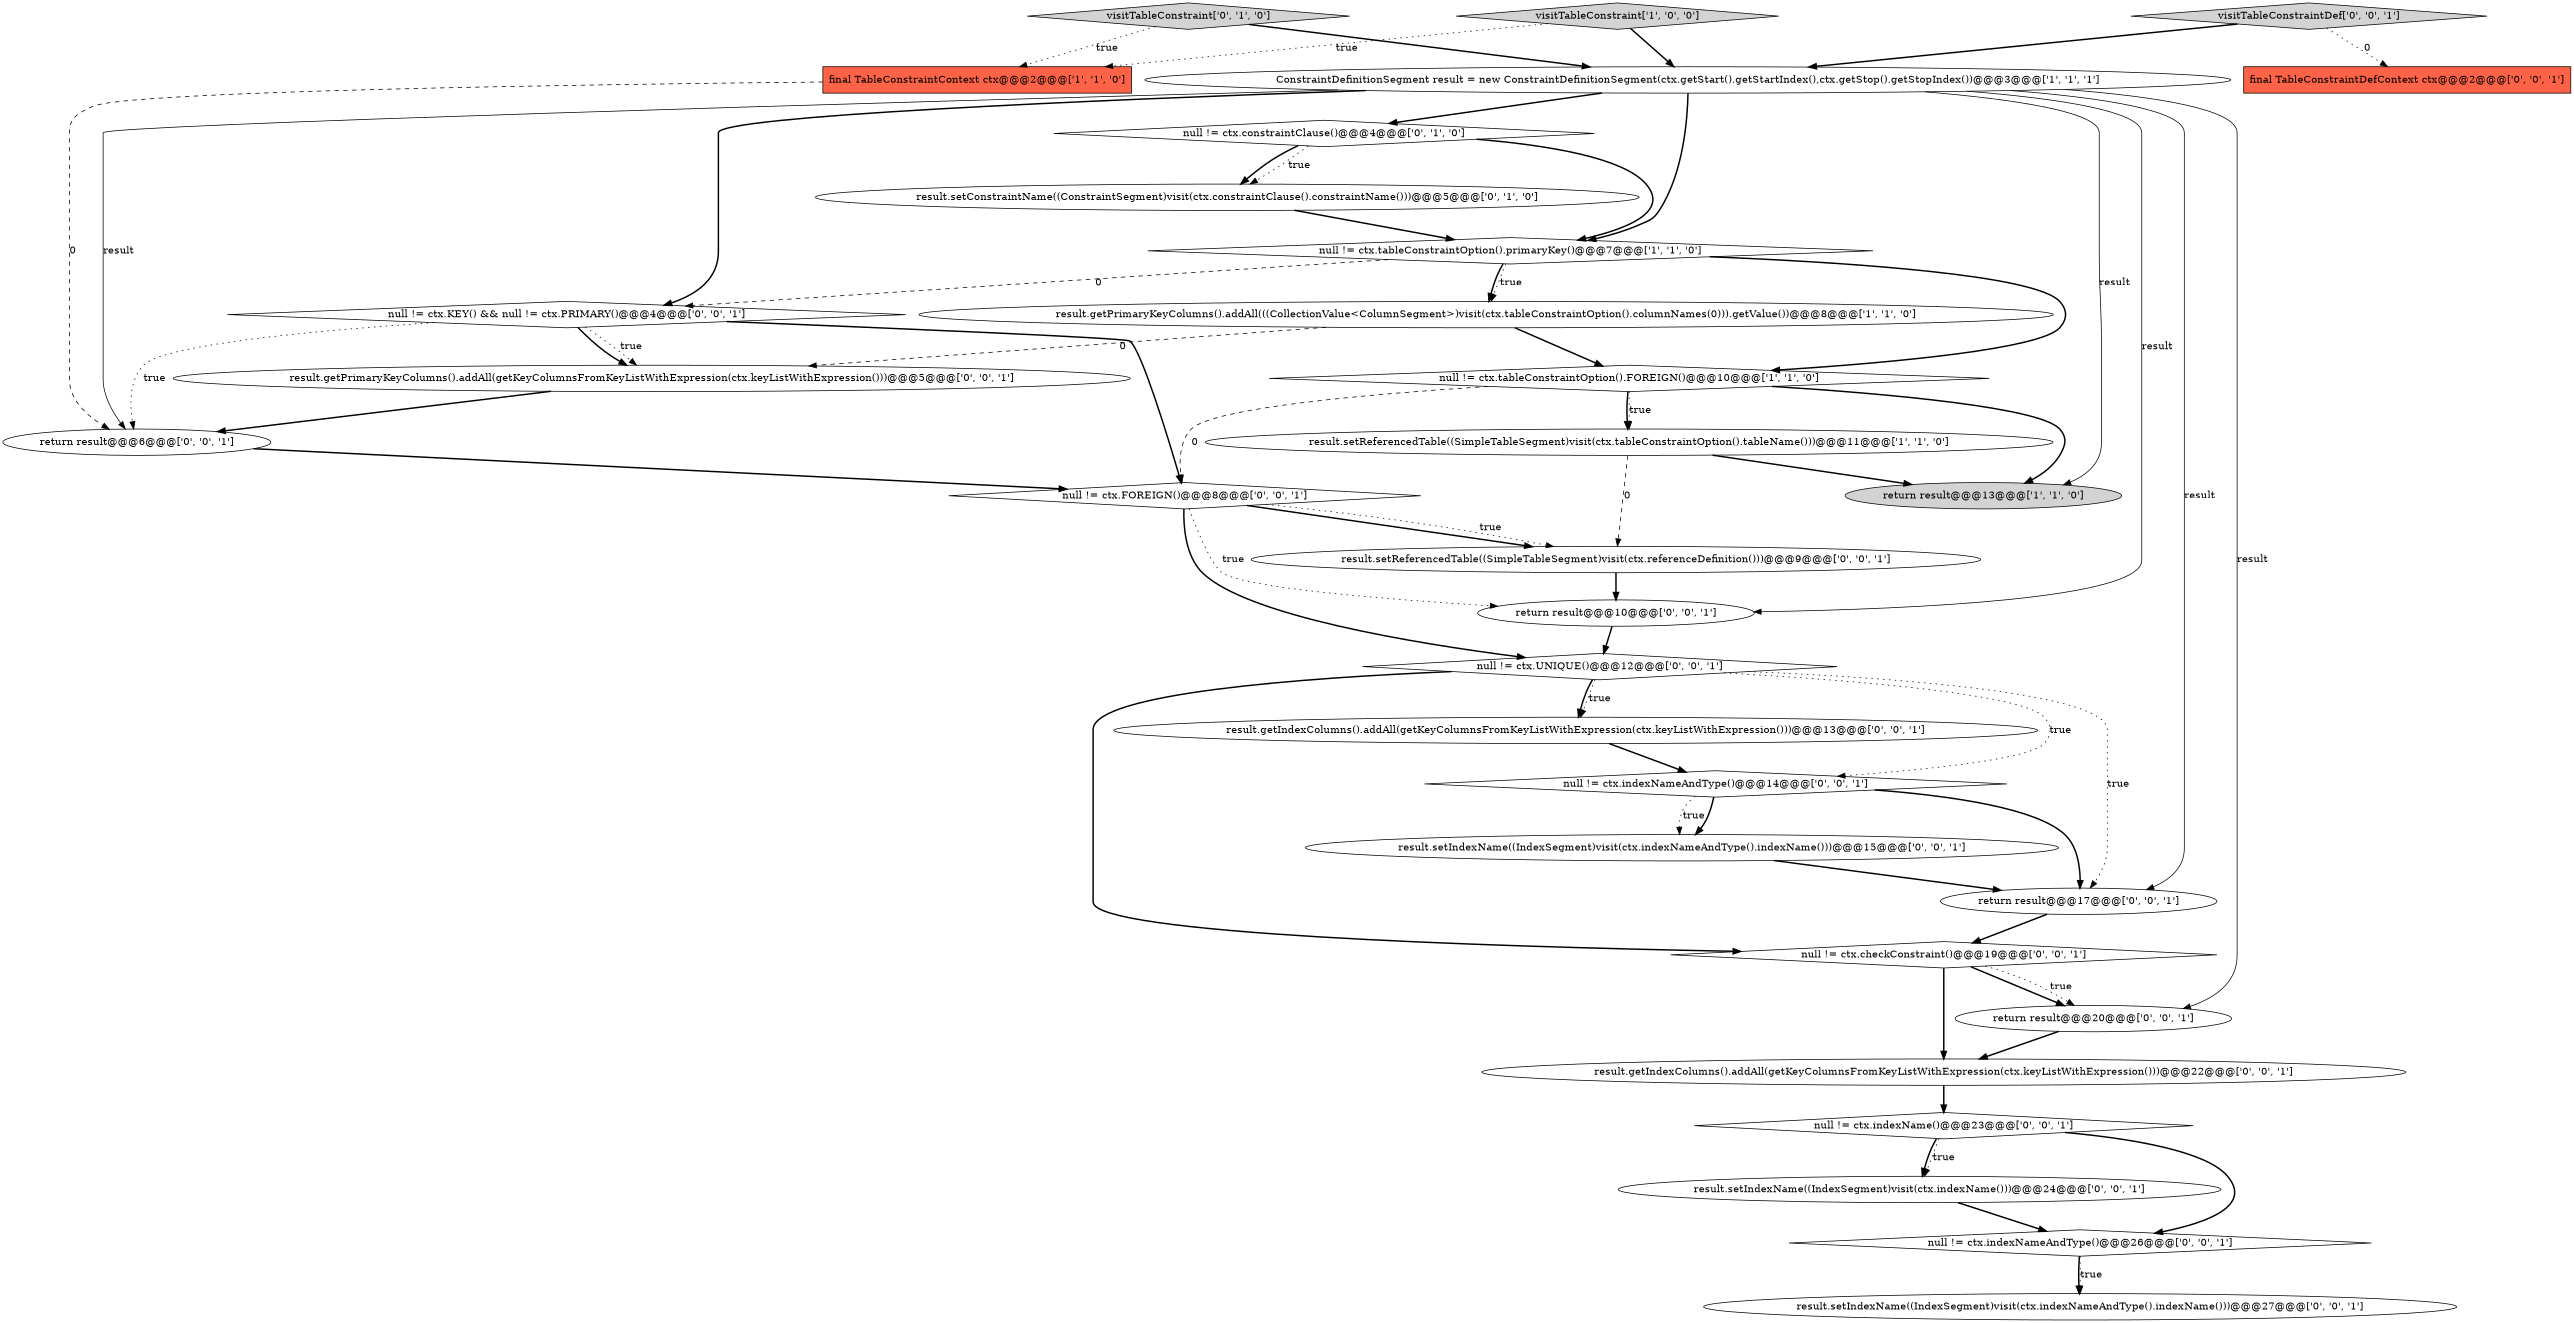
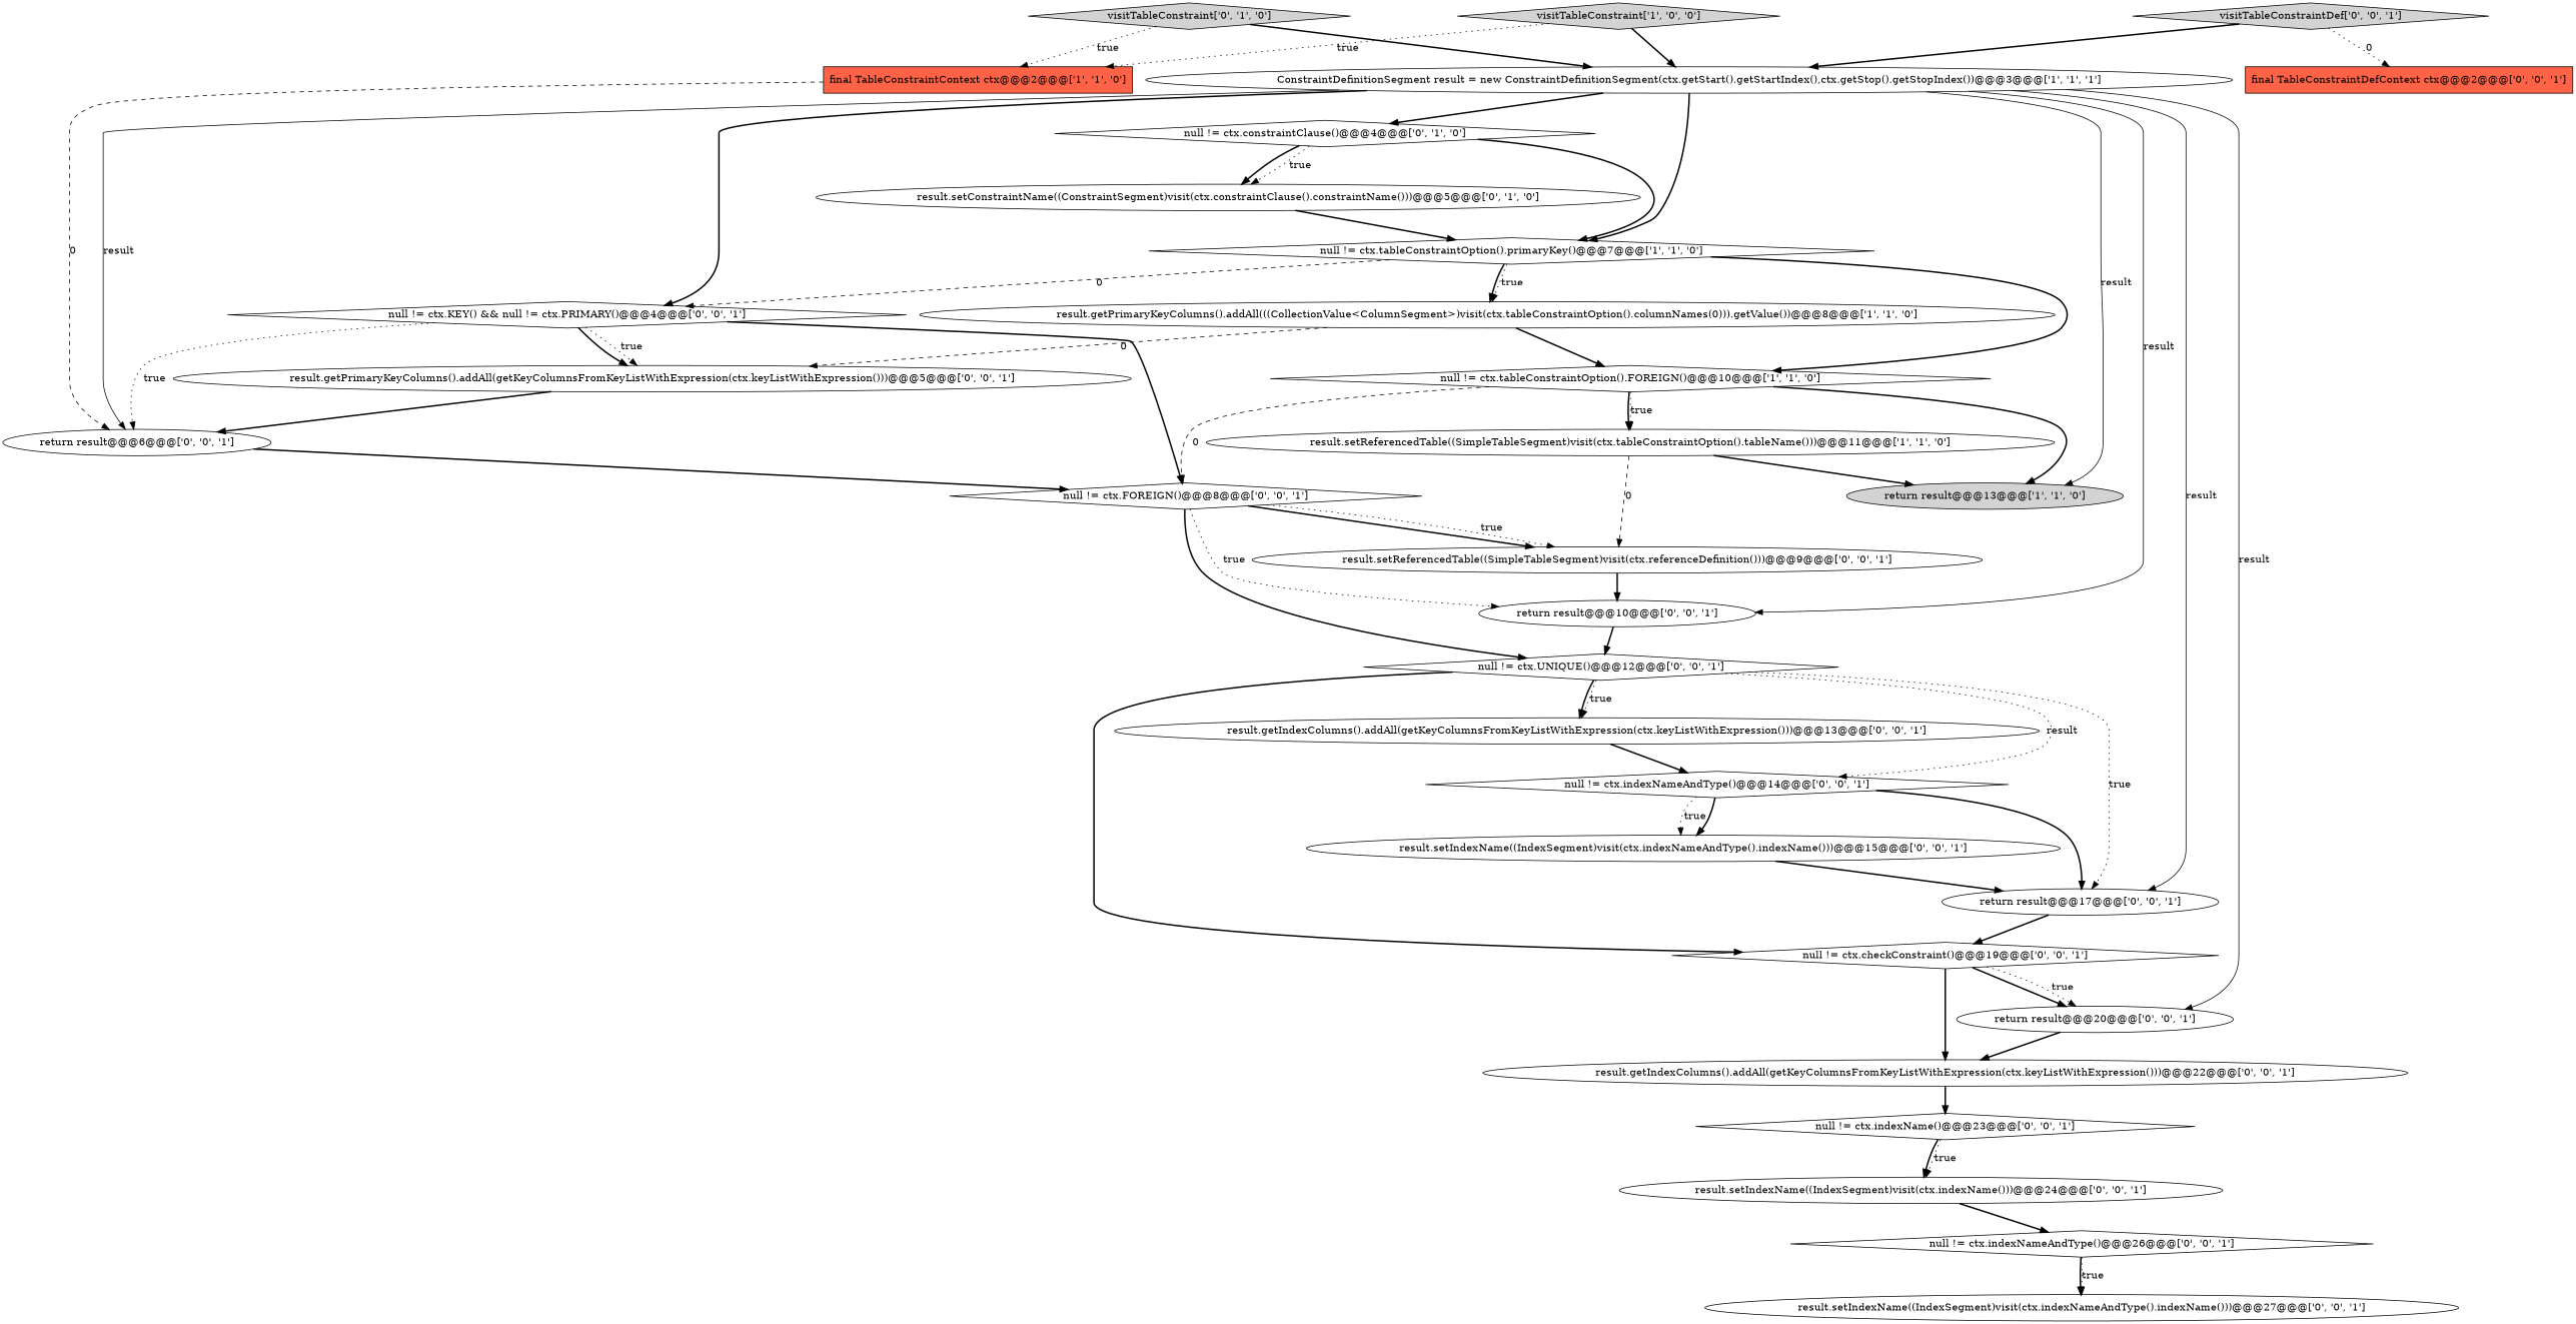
  digraph {
    node [fillcolor=white shape=ellipse style=filled]
    edge [style=bold]
    n1 [label="result.setReferencedTable((SimpleTableSegment)visit(ctx.referenceDefinition()))@@@9@@@['0', '0', '1']"]
    n2 [label="return result@@@10@@@['0', '0', '1']"]
    n3 [label="null != ctx.UNIQUE()@@@12@@@['0', '0', '1']" shape=diamond]
    n4 [label="result.getPrimaryKeyColumns().addAll(getKeyColumnsFromKeyListWithExpression(ctx.keyListWithExpression()))@@@5@@@['0', '0', '1']"]
    n5 [label="return result@@@6@@@['0', '0', '1']"]
    n6 [label="null != ctx.FOREIGN()@@@8@@@['0', '0', '1']" shape=diamond]
    n7 [label="result.getPrimaryKeyColumns().addAll(((CollectionValue<ColumnSegment>)visit(ctx.tableConstraintOption().columnNames(0))).getValue())@@@8@@@['1', '1', '0']"]
    n8 [label="null != ctx.tableConstraintOption().FOREIGN()@@@10@@@['1', '1', '0']" shape=diamond]
    n9 [fillcolor=lightgray label="return result@@@13@@@['1', '1', '0']"]
    n10 [label="result.setReferencedTable((SimpleTableSegment)visit(ctx.tableConstraintOption().tableName()))@@@11@@@['1', '1', '0']"]
    n11 [label="null != ctx.indexNameAndType()@@@14@@@['0', '0', '1']" shape=diamond]
    n12 [label="result.setIndexName((IndexSegment)visit(ctx.indexNameAndType().indexName()))@@@15@@@['0', '0', '1']"]
    n13 [label="return result@@@17@@@['0', '0', '1']"]
    n14 [label="null != ctx.checkConstraint()@@@19@@@['0', '0', '1']" shape=diamond]
    n15 [fillcolor=lightgray label="visitTableConstraint['1', '0', '0']" shape=diamond]
    n16 [fillcolor=tomato label="final TableConstraintContext ctx@@@2@@@['1', '1', '0']" shape=box]
    n17 [label="ConstraintDefinitionSegment result = new ConstraintDefinitionSegment(ctx.getStart().getStartIndex(),ctx.getStop().getStopIndex())@@@3@@@['1', '1', '1']"]
    n18 [label="null != ctx.KEY() && null != ctx.PRIMARY()@@@4@@@['0', '0', '1']" shape=diamond]
    n19 [label="null != ctx.tableConstraintOption().primaryKey()@@@7@@@['1', '1', '0']" shape=diamond]
    n20 [label="null != ctx.constraintClause()@@@4@@@['0', '1', '0']" shape=diamond]
    n21 [label="return result@@@20@@@['0', '0', '1']"]
    n22 [label="null != ctx.indexName()@@@23@@@['0', '0', '1']" shape=diamond]
    n23 [label="result.setIndexName((IndexSegment)visit(ctx.indexName()))@@@24@@@['0', '0', '1']"]
    n24 [label="null != ctx.indexNameAndType()@@@26@@@['0', '0', '1']" shape=diamond]
    n25 [label="result.setIndexName((IndexSegment)visit(ctx.indexNameAndType().indexName()))@@@27@@@['0', '0', '1']"]
    n26 [fillcolor=lightgray label="visitTableConstraintDef['0', '0', '1']" shape=diamond]
    n27 [fillcolor=tomato label="final TableConstraintDefContext ctx@@@2@@@['0', '0', '1']" shape=box]
    n28 [label="result.getIndexColumns().addAll(getKeyColumnsFromKeyListWithExpression(ctx.keyListWithExpression()))@@@13@@@['0', '0', '1']"]
    n29 [label="result.getIndexColumns().addAll(getKeyColumnsFromKeyListWithExpression(ctx.keyListWithExpression()))@@@22@@@['0', '0', '1']"]
    n30 [label="result.setConstraintName((ConstraintSegment)visit(ctx.constraintClause().constraintName()))@@@5@@@['0', '1', '0']"]
    n31 [fillcolor=lightgray label="visitTableConstraint['0', '1', '0']" shape=diamond]
    n1 -> n2
    n2 -> n3
-   n3 -> n11 [label=true style=dotted]
+   n3 -> n11 [label=result style=dotted]
    n3 -> n13 [label=true style=dotted]
    n3 -> n14
    n3 -> n28
    n3 -> n28 [label=true style=dotted]
    n4 -> n5
    n5 -> n6
    n6 -> n1
    n6 -> n1 [label=true style=dotted]
    n6 -> n2 [label=true style=dotted]
    n6 -> n3
    n7 -> n4 [label=0 style=dashed]
    n7 -> n8
    n8 -> n6 [label=0 style=dashed]
    n8 -> n9
    n8 -> n10 [label=true style=dotted]
    n8 -> n10
    n10 -> n1 [label=0 style=dashed]
    n10 -> n9
    n11 -> n12 [label=true style=dotted]
    n11 -> n12
    n11 -> n13
    n12 -> n13
    n13 -> n14
    n14 -> n21
    n14 -> n21 [label=true style=dotted]
    n14 -> n29
    n15 -> n16 [label=true style=dotted]
    n15 -> n17
    n16 -> n5 [label=0 style=dashed]
    n17 -> n2 [label=result style=solid]
    n17 -> n5 [label=result style=solid]
    n17 -> n9 [label=result style=solid]
    n17 -> n13 [label=result style=solid]
    n17 -> n18
    n17 -> n19
    n17 -> n20
    n17 -> n21 [label=result style=solid]
    n18 -> n4
    n18 -> n4 [label=true style=dotted]
    n18 -> n5 [label=true style=dotted]
    n18 -> n6
    n19 -> n7 [label=true style=dotted]
    n19 -> n7
    n19 -> n8
    n19 -> n18 [label=0 style=dashed]
    n20 -> n19
    n20 -> n30
    n20 -> n30 [label=true style=dotted]
    n21 -> n29
    n22 -> n23 [label=true style=dotted]
    n22 -> n23
-   n22 -> n24
    n23 -> n24
    n24 -> n25
    n24 -> n25 [label=true style=dotted]
    n26 -> n17
    n26 -> n27 [label=0 style=dotted]
    n28 -> n11
    n29 -> n22
    n30 -> n19
    n31 -> n16 [label=true style=dotted]
    n31 -> n17
  }
